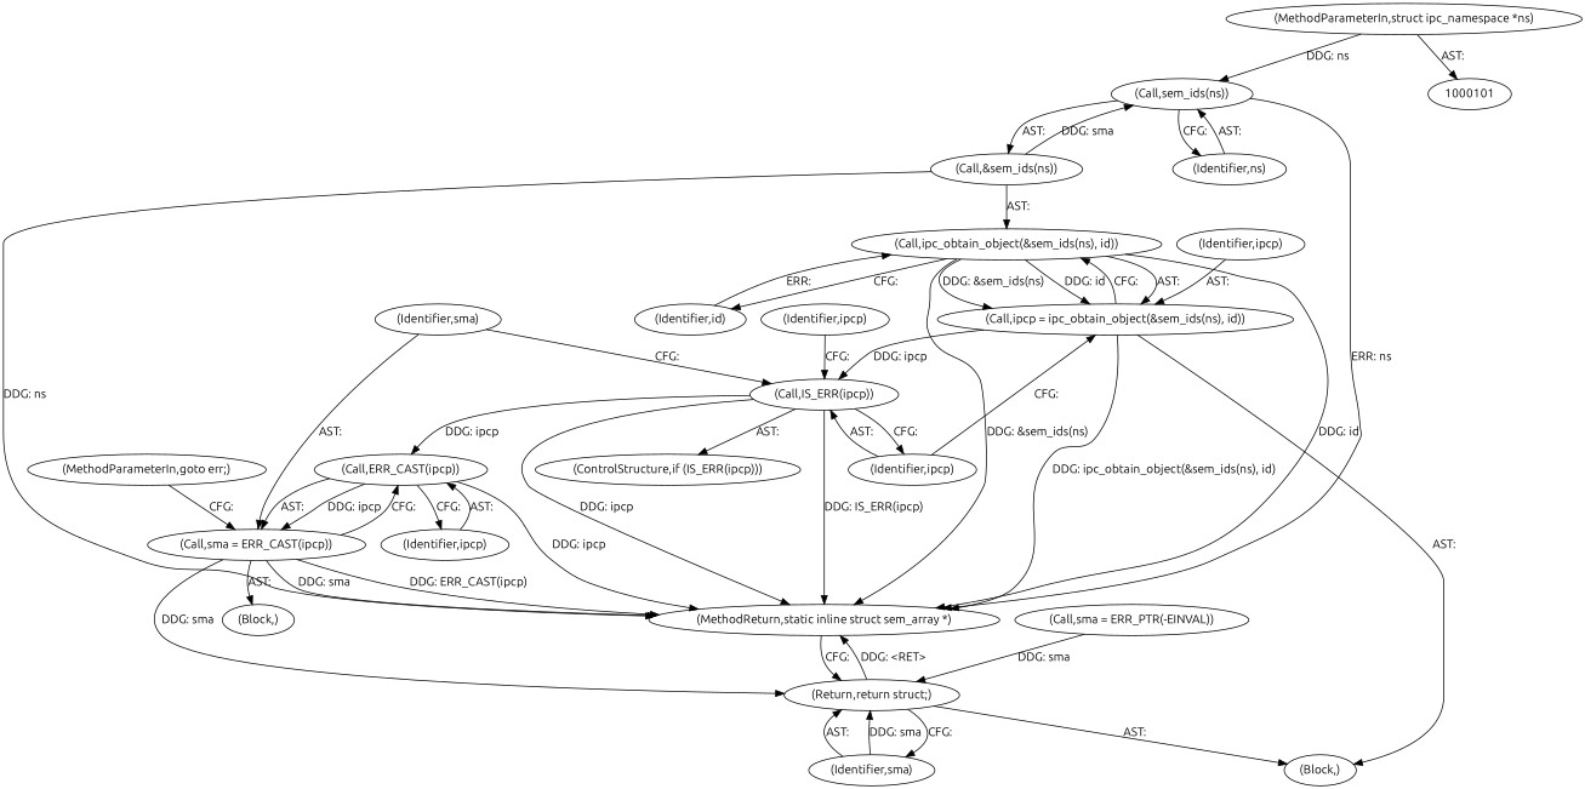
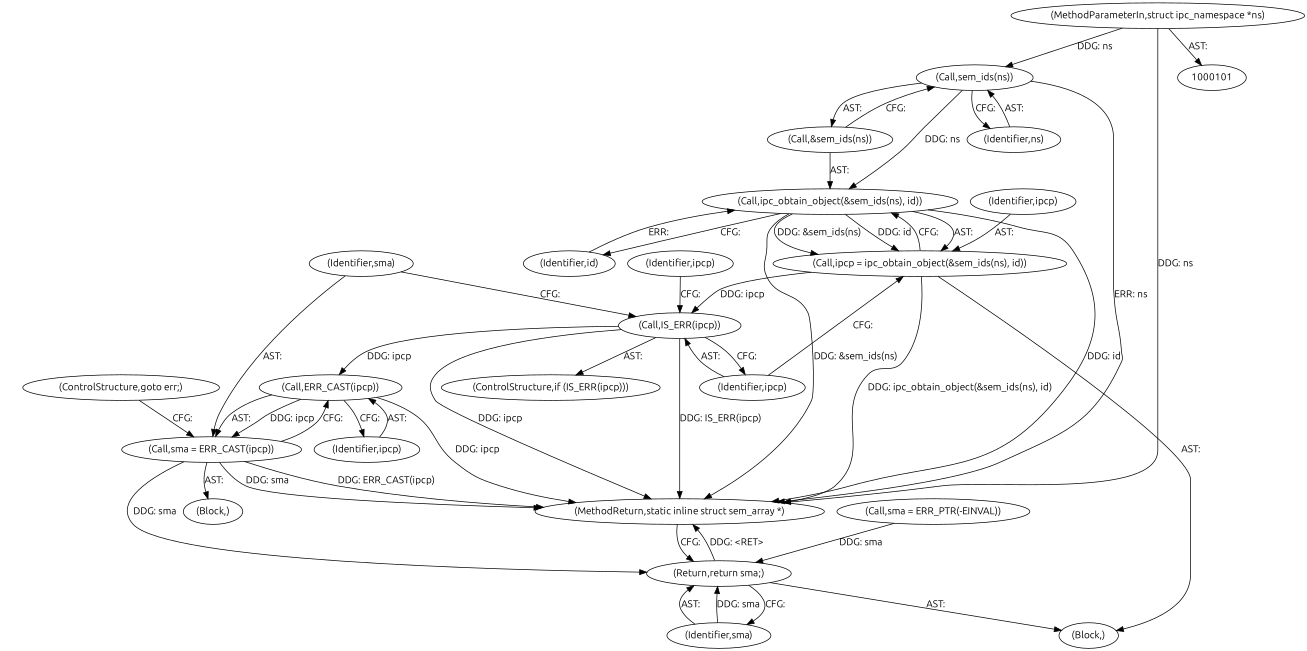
  digraph {
    fontname=Ubuntu
    node [fontname=Ubuntu]
    edge [fontname=Ubuntu]
    n1 [label="(MethodParameterIn,struct ipc_namespace *ns)"]
    n2 [label="(Call,sem_ids(ns))"]
    n3 [label="(MethodReturn,static inline struct sem_array *)"]
    1000101
    n5 [label="(Call,ipc_obtain_object(&sem_ids(ns), id))"]
    n6 [label="(Identifier,ns)"]
    n7 [label="(Call,&sem_ids(ns))"]
-   n8 [label="(Return,return struct;)"]
+   n8 [label="(Return,return sma;)"]
    n9 [label="(Call,ipcp = ipc_obtain_object(&sem_ids(ns), id))"]
    n10 [label="(Identifier,id)"]
    n11 [label="(Call,IS_ERR(ipcp))"]
    n12 [label="(Block,)"]
    n13 [label="(Call,ERR_CAST(ipcp))"]
    n14 [label="(Identifier,ipcp)"]
    n15 [label="(ControlStructure,if (IS_ERR(ipcp)))"]
    n16 [label="(Call,sma = ERR_CAST(ipcp))"]
    n17 [label="(Identifier,ipcp)"]
    n18 [label="(Block,)"]
    n19 [label="(Identifier,sma)"]
-   n20 [label="(MethodParameterIn,goto err;)"]
+   n20 [label="(ControlStructure,goto err;)"]
    n21 [label="(Call,sma = ERR_PTR(-EINVAL))"]
    n22 [label="(Identifier,sma)"]
    n23 [label="(Identifier,ipcp)"]
    n24 [label="(Identifier,ipcp)"]
    n1 -> n2 [label="DDG: ns"]
-   n7 -> n3 [label="DDG: ns"]
+   n1 -> n3 [label="DDG: ns"]
    n1 -> 1000101 [label="AST: "]
    n2 -> n3 [label="ERR: ns"]
+   n2 -> n5 [label="DDG: ns"]
    n2 -> n6 [label="CFG: "]
    n2 -> n7 [label="AST: "]
    n3 -> n8 [label="CFG: "]
    n5 -> n3 [label="DDG: id"]
    n5 -> n3 [label="DDG: &sem_ids(ns)"]
    n5 -> n9 [label="AST: "]
    n5 -> n9 [label="DDG: &sem_ids(ns)"]
    n5 -> n9 [label="DDG: id"]
    n5 -> n10 [label="CFG: "]
    n6 -> n2 [label="AST: "]
-   n7 -> n2 [label="DDG: sma"]
+   n7 -> n2 [label="CFG: "]
    n7 -> n5 [label="AST: "]
    n8 -> n3 [label="DDG: <RET>"]
    n8 -> n12 [label="AST: "]
    n8 -> n19 [label="CFG: "]
    n9 -> n3 [label="DDG: ipc_obtain_object(&sem_ids(ns), id)"]
    n9 -> n5 [label="CFG: "]
    n9 -> n11 [label="DDG: ipcp"]
    n9 -> n12 [label="AST: "]
    n10 -> n5 [label="ERR: "]
    n11 -> n3 [label="DDG: ipcp"]
    n11 -> n3 [label="DDG: IS_ERR(ipcp)"]
    n11 -> n13 [label="DDG: ipcp"]
    n11 -> n14 [label="CFG: "]
    n11 -> n15 [label="AST: "]
    n13 -> n3 [label="DDG: ipcp"]
    n13 -> n16 [label="AST: "]
    n13 -> n16 [label="DDG: ipcp"]
    n13 -> n17 [label="CFG: "]
    n14 -> n9 [label="CFG: "]
    n14 -> n11 [label="AST: "]
    n16 -> n3 [label="DDG: ERR_CAST(ipcp)"]
    n16 -> n3 [label="DDG: sma"]
    n16 -> n8 [label="DDG: sma"]
    n16 -> n13 [label="CFG: "]
    n16 -> n18 [label="AST: "]
    n17 -> n13 [label="AST: "]
    n19 -> n8 [label="AST: "]
    n19 -> n8 [label="DDG: sma"]
    n20 -> n16 [label="CFG: "]
    n21 -> n8 [label="DDG: sma"]
    n22 -> n11 [label="CFG: "]
    n22 -> n16 [label="AST: "]
    n23 -> n11 [label="CFG: "]
    n24 -> n9 [label="AST: "]
  }
